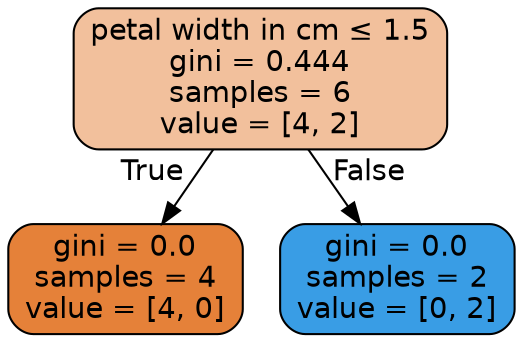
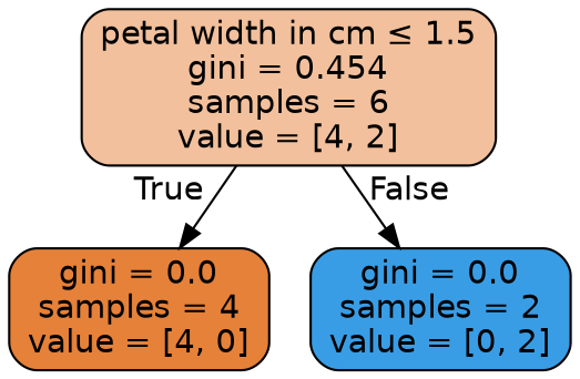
  digraph {
    node [color=black fontname=helvetica shape=box style="filled, rounded"]
    edge [fontname=helvetica labeldistance=2.5]
-   n1 [fillcolor="#f2c09c" label=<petal width in cm &le; 1.5<br/>gini = 0.444<br/>samples = 6<br/>value = [4, 2]>]
+   n1 [fillcolor="#f2c09c" label=<petal width in cm &le; 1.5<br/>gini = 0.454<br/>samples = 6<br/>value = [4, 2]>]
    n2 [fillcolor="#e58139" label=<gini = 0.0<br/>samples = 4<br/>value = [4, 0]>]
    n3 [fillcolor="#399de5" label=<gini = 0.0<br/>samples = 2<br/>value = [0, 2]>]
    n1 -> n2 [headlabel=True labelangle=45]
    n1 -> n3 [headlabel=False labelangle=-45]
  }
